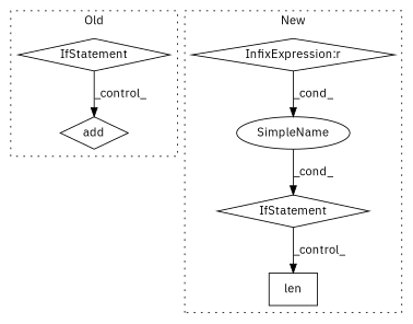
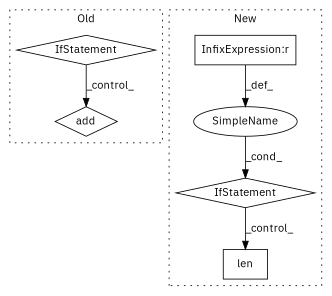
  digraph {
    fontname="IBM Plex Sans"
    node [a=32 fontname="IBM Plex Sans" l="4,1" shape=diamond]
    edge [fontname="IBM Plex Sans"]
    n1 [label=add s="5928,5969"]
    n2 [a=25 l="4,2" label=IfStatement s="5842,5850"]
    n3 [label=len s="6438,6448" shape=box]
    n4 [a=25 l=3 label=IfStatement s=6435]
    n5 [a=42 label=SimpleName shape=ellipse l=""]
-   n6 [a=27 l=4 label="InfixExpression:r" s=6426]
+   n6 [a=27 l=4 label="InfixExpression:r" s=6426 shape=box]
    subgraph cluster_1 {
      label=Old
      style=dotted
      n1
      n2
    }
    subgraph cluster_2 {
      label=New
      style=dotted
      n3
      n4
      n5
      n6
    }
    n2 -> n1 [label=_control_]
    n4 -> n3 [label=_control_]
    n5 -> n4 [label=_cond_]
-   n6 -> n5 [label=_cond_]
+   n6 -> n5 [label=_def_]
  }
